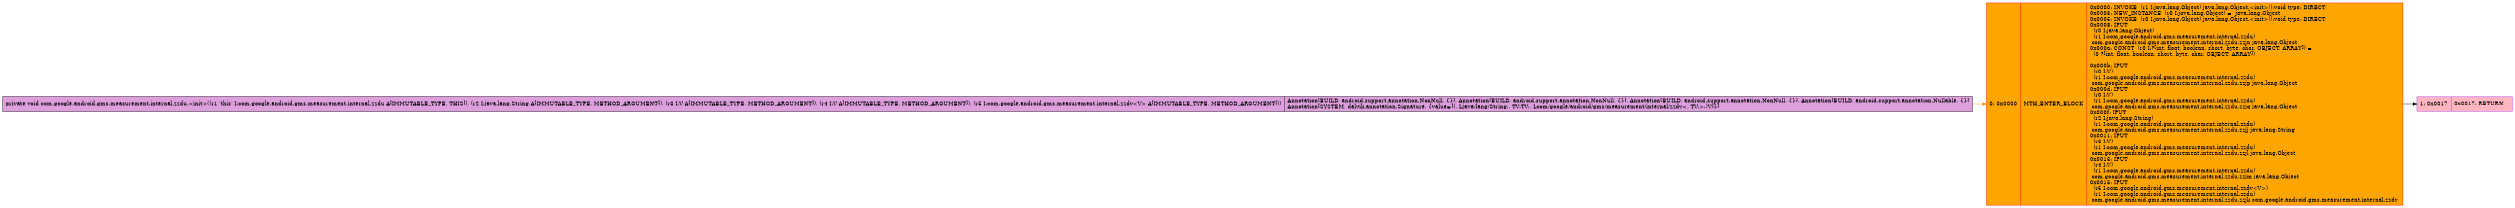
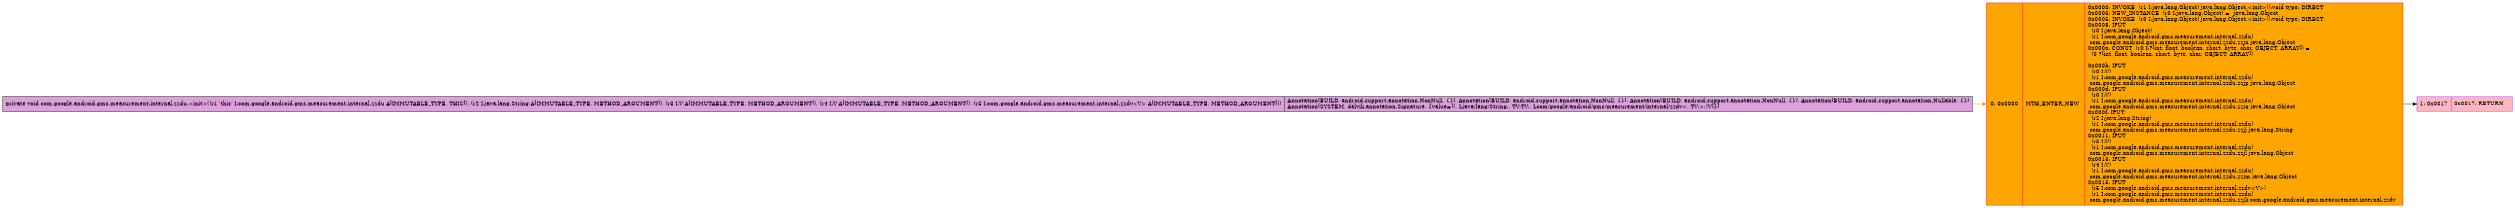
  digraph {
    rankdir=LR
    node [shape=record style=filled]
-   n1 [label="{0\:\ 0x0000|MTH_ENTER_BLOCK\l|0x0000: INVOKE  (r1 I:java.lang.Object) java.lang.Object.\<init\>():void type: DIRECT \l0x0003: NEW_INSTANCE  (r0 I:java.lang.Object) =  java.lang.Object \l0x0005: INVOKE  (r0 I:java.lang.Object) java.lang.Object.\<init\>():void type: DIRECT \l0x0008: IPUT  \l  (r0 I:java.lang.Object)\l  (r1 I:com.google.android.gms.measurement.internal.zzdu)\l com.google.android.gms.measurement.internal.zzdu.zzjn java.lang.Object \l0x000a: CONST  (r0 I:?[int, float, boolean, short, byte, char, OBJECT, ARRAY]) = \l  (0 ?[int, float, boolean, short, byte, char, OBJECT, ARRAY])\l \l0x000b: IPUT  \l  (r0 I:V)\l  (r1 I:com.google.android.gms.measurement.internal.zzdu)\l com.google.android.gms.measurement.internal.zzdu.zzjp java.lang.Object \l0x000d: IPUT  \l  (r0 I:V)\l  (r1 I:com.google.android.gms.measurement.internal.zzdu)\l com.google.android.gms.measurement.internal.zzdu.zzjq java.lang.Object \l0x000f: IPUT  \l  (r2 I:java.lang.String)\l  (r1 I:com.google.android.gms.measurement.internal.zzdu)\l com.google.android.gms.measurement.internal.zzdu.zzjj java.lang.String \l0x0011: IPUT  \l  (r3 I:V)\l  (r1 I:com.google.android.gms.measurement.internal.zzdu)\l com.google.android.gms.measurement.internal.zzdu.zzjl java.lang.Object \l0x0013: IPUT  \l  (r4 I:V)\l  (r1 I:com.google.android.gms.measurement.internal.zzdu)\l com.google.android.gms.measurement.internal.zzdu.zzjm java.lang.Object \l0x0015: IPUT  \l  (r5 I:com.google.android.gms.measurement.internal.zzdv\<V\>)\l  (r1 I:com.google.android.gms.measurement.internal.zzdu)\l com.google.android.gms.measurement.internal.zzdu.zzjk com.google.android.gms.measurement.internal.zzdv \l}" fillcolor=orange color=red]
+   n1 [label="{0\:\ 0x0000|MTH_ENTER_NEW\l|0x0000: INVOKE  (r1 I:java.lang.Object) java.lang.Object.\<init\>():void type: DIRECT \l0x0003: NEW_INSTANCE  (r0 I:java.lang.Object) =  java.lang.Object \l0x0005: INVOKE  (r0 I:java.lang.Object) java.lang.Object.\<init\>():void type: DIRECT \l0x0008: IPUT  \l  (r0 I:java.lang.Object)\l  (r1 I:com.google.android.gms.measurement.internal.zzdu)\l com.google.android.gms.measurement.internal.zzdu.zzjn java.lang.Object \l0x000a: CONST  (r0 I:?[int, float, boolean, short, byte, char, OBJECT, ARRAY]) = \l  (0 ?[int, float, boolean, short, byte, char, OBJECT, ARRAY])\l \l0x000b: IPUT  \l  (r0 I:V)\l  (r1 I:com.google.android.gms.measurement.internal.zzdu)\l com.google.android.gms.measurement.internal.zzdu.zzjp java.lang.Object \l0x000d: IPUT  \l  (r0 I:V)\l  (r1 I:com.google.android.gms.measurement.internal.zzdu)\l com.google.android.gms.measurement.internal.zzdu.zzjq java.lang.Object \l0x000f: IPUT  \l  (r2 I:java.lang.String)\l  (r1 I:com.google.android.gms.measurement.internal.zzdu)\l com.google.android.gms.measurement.internal.zzdu.zzjj java.lang.String \l0x0011: IPUT  \l  (r3 I:V)\l  (r1 I:com.google.android.gms.measurement.internal.zzdu)\l com.google.android.gms.measurement.internal.zzdu.zzjl java.lang.Object \l0x0013: IPUT  \l  (r4 I:V)\l  (r1 I:com.google.android.gms.measurement.internal.zzdu)\l com.google.android.gms.measurement.internal.zzdu.zzjm java.lang.Object \l0x0015: IPUT  \l  (r5 I:com.google.android.gms.measurement.internal.zzdv\<V\>)\l  (r1 I:com.google.android.gms.measurement.internal.zzdu)\l com.google.android.gms.measurement.internal.zzdu.zzjk com.google.android.gms.measurement.internal.zzdv \l}" fillcolor=orange color=red]
    n2 [label="{1\:\ 0x0017|0x0017: RETURN   \l}" fillcolor=lightpink color=purple]
    n3 [label="{private void com.google.android.gms.measurement.internal.zzdu.\<init\>((r1 'this' I:com.google.android.gms.measurement.internal.zzdu A[IMMUTABLE_TYPE, THIS]), (r2 I:java.lang.String A[IMMUTABLE_TYPE, METHOD_ARGUMENT]), (r3 I:V A[IMMUTABLE_TYPE, METHOD_ARGUMENT]), (r4 I:V A[IMMUTABLE_TYPE, METHOD_ARGUMENT]), (r5 I:com.google.android.gms.measurement.internal.zzdv\<V\> A[IMMUTABLE_TYPE, METHOD_ARGUMENT]))  | Annotation[BUILD, android.support.annotation.NonNull, \{\}], Annotation[BUILD, android.support.annotation.NonNull, \{\}], Annotation[BUILD, android.support.annotation.NonNull, \{\}], Annotation[BUILD, android.support.annotation.Nullable, \{\}]\lAnnotation[SYSTEM, dalvik.annotation.Signature, \{value=[(, Ljava\/lang\/String;, TV;TV;, Lcom\/google\/android\/gms\/measurement\/internal\/zzdv\<, TV;\>;)V]\}]\l}" fillcolor=plum color=black]
    n1 -> n2 [color=black]
    n3 -> n1 [color=darkorange]
  }
